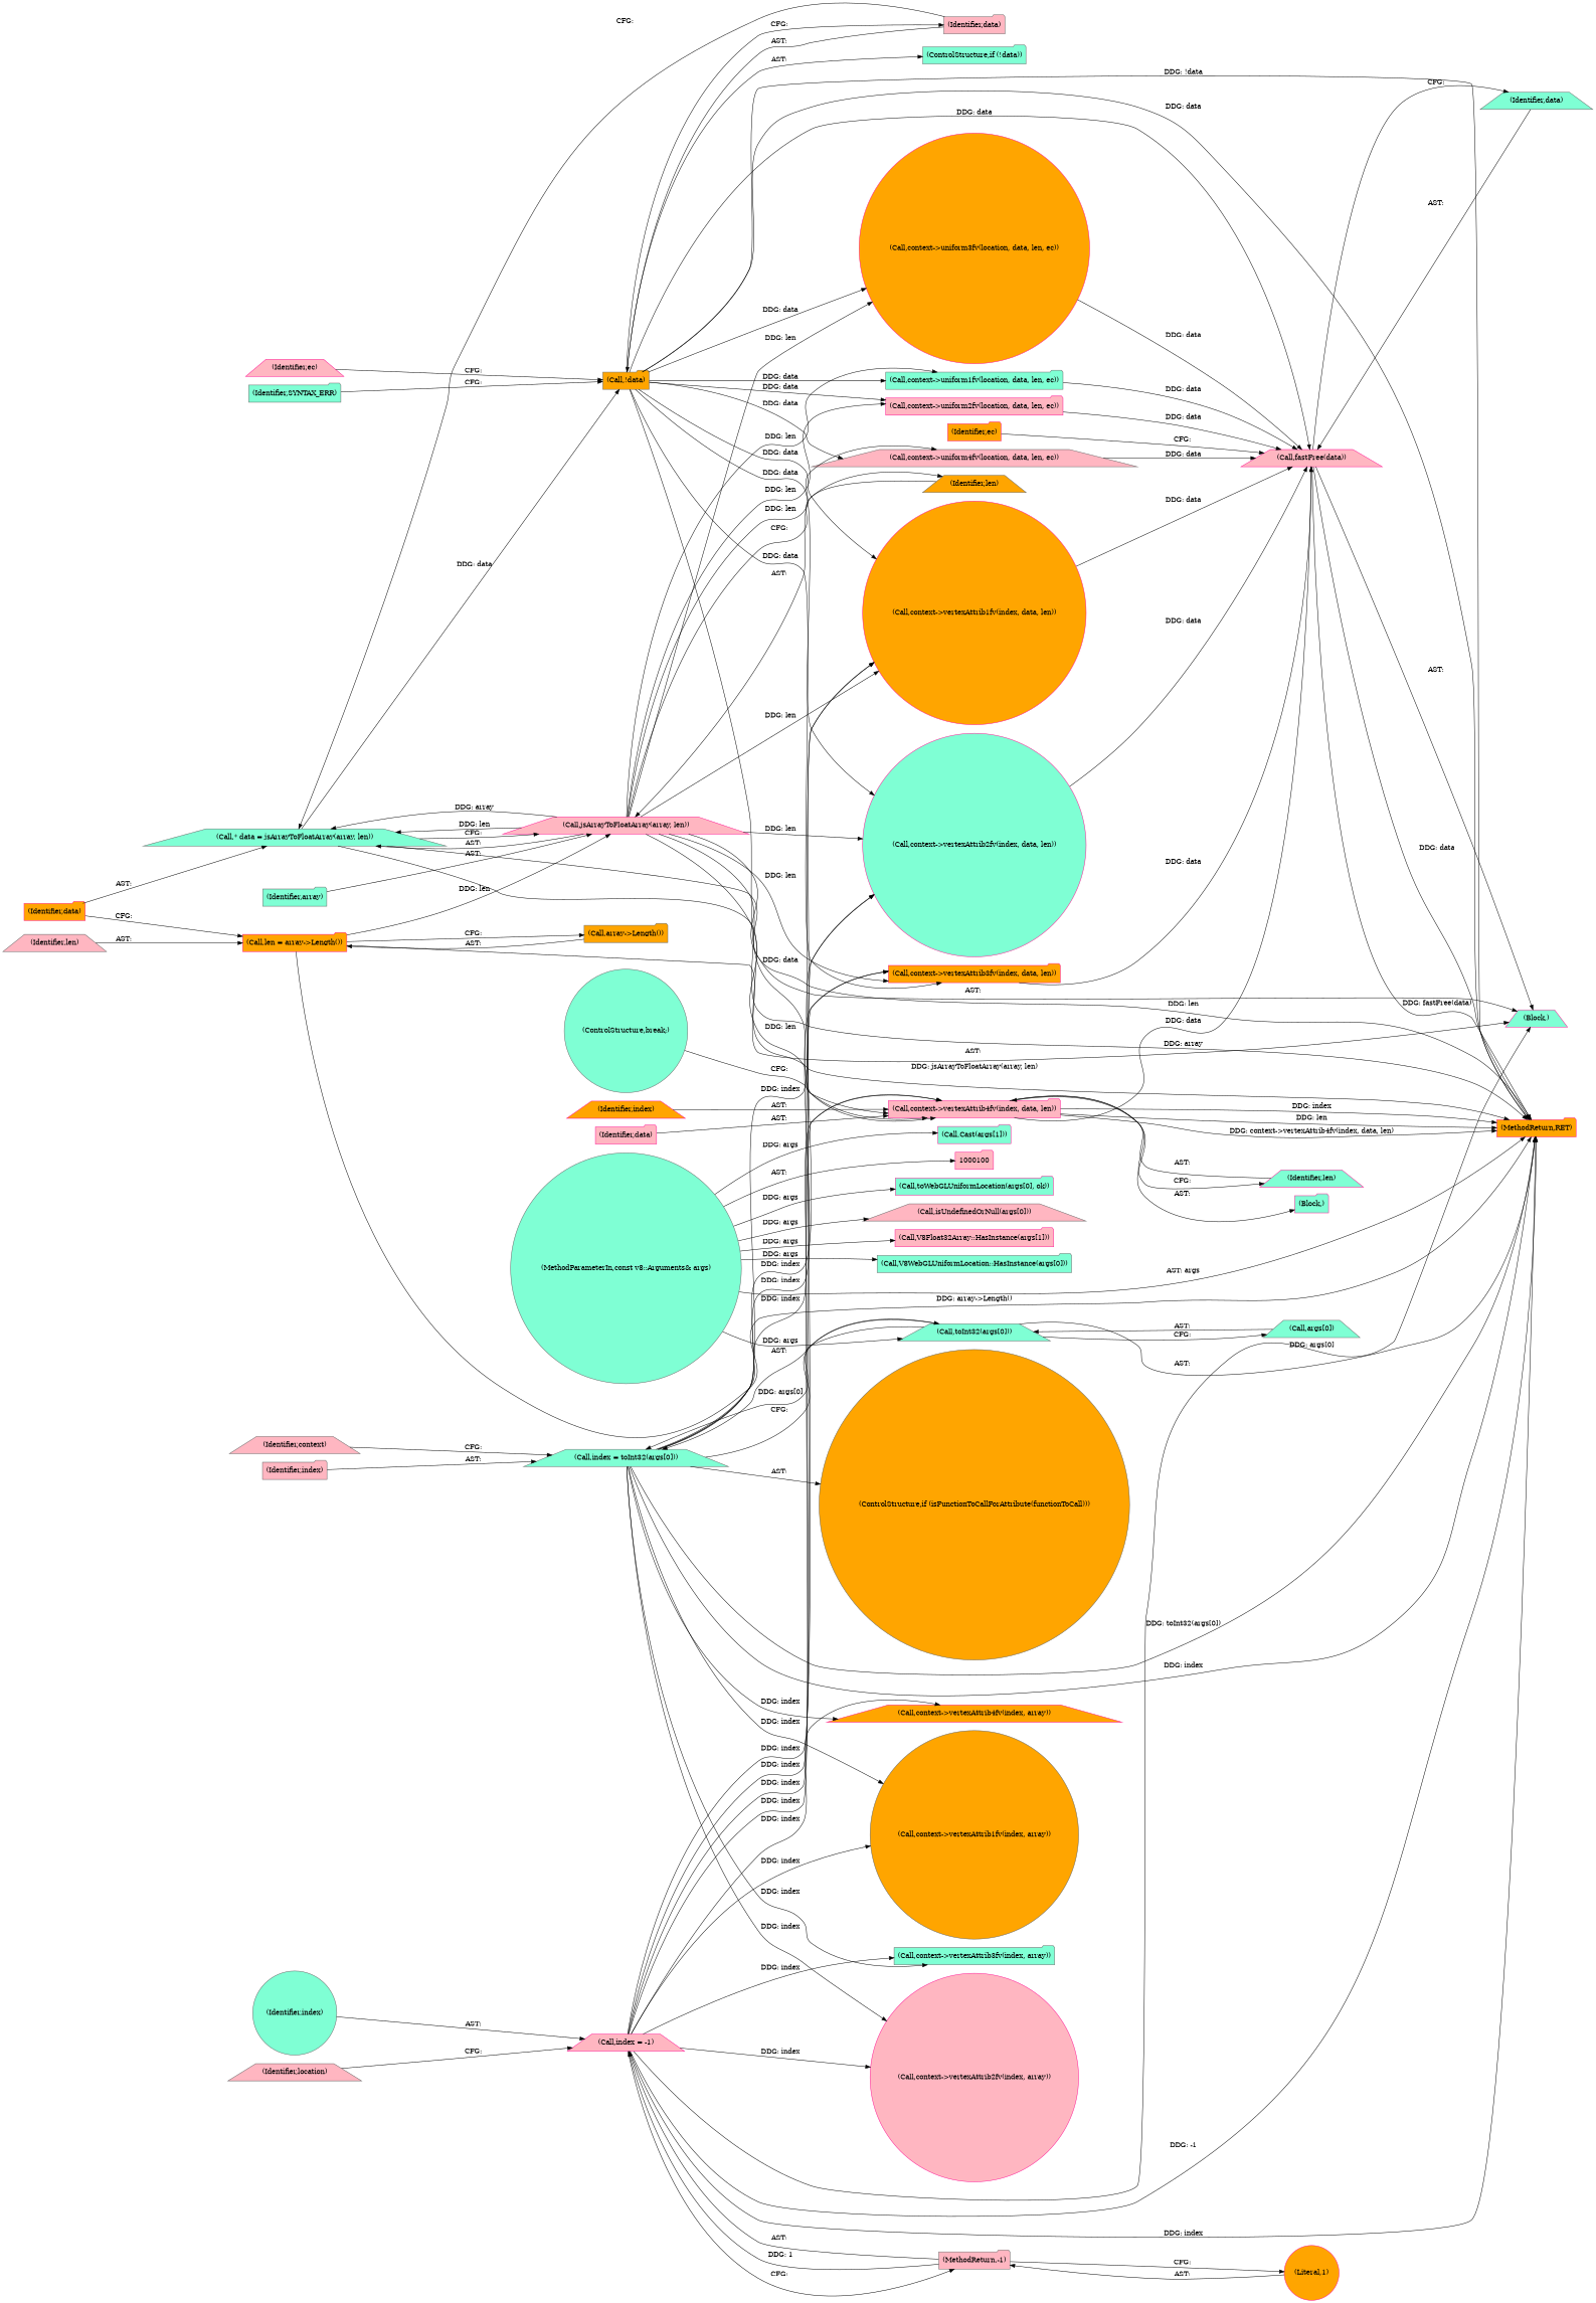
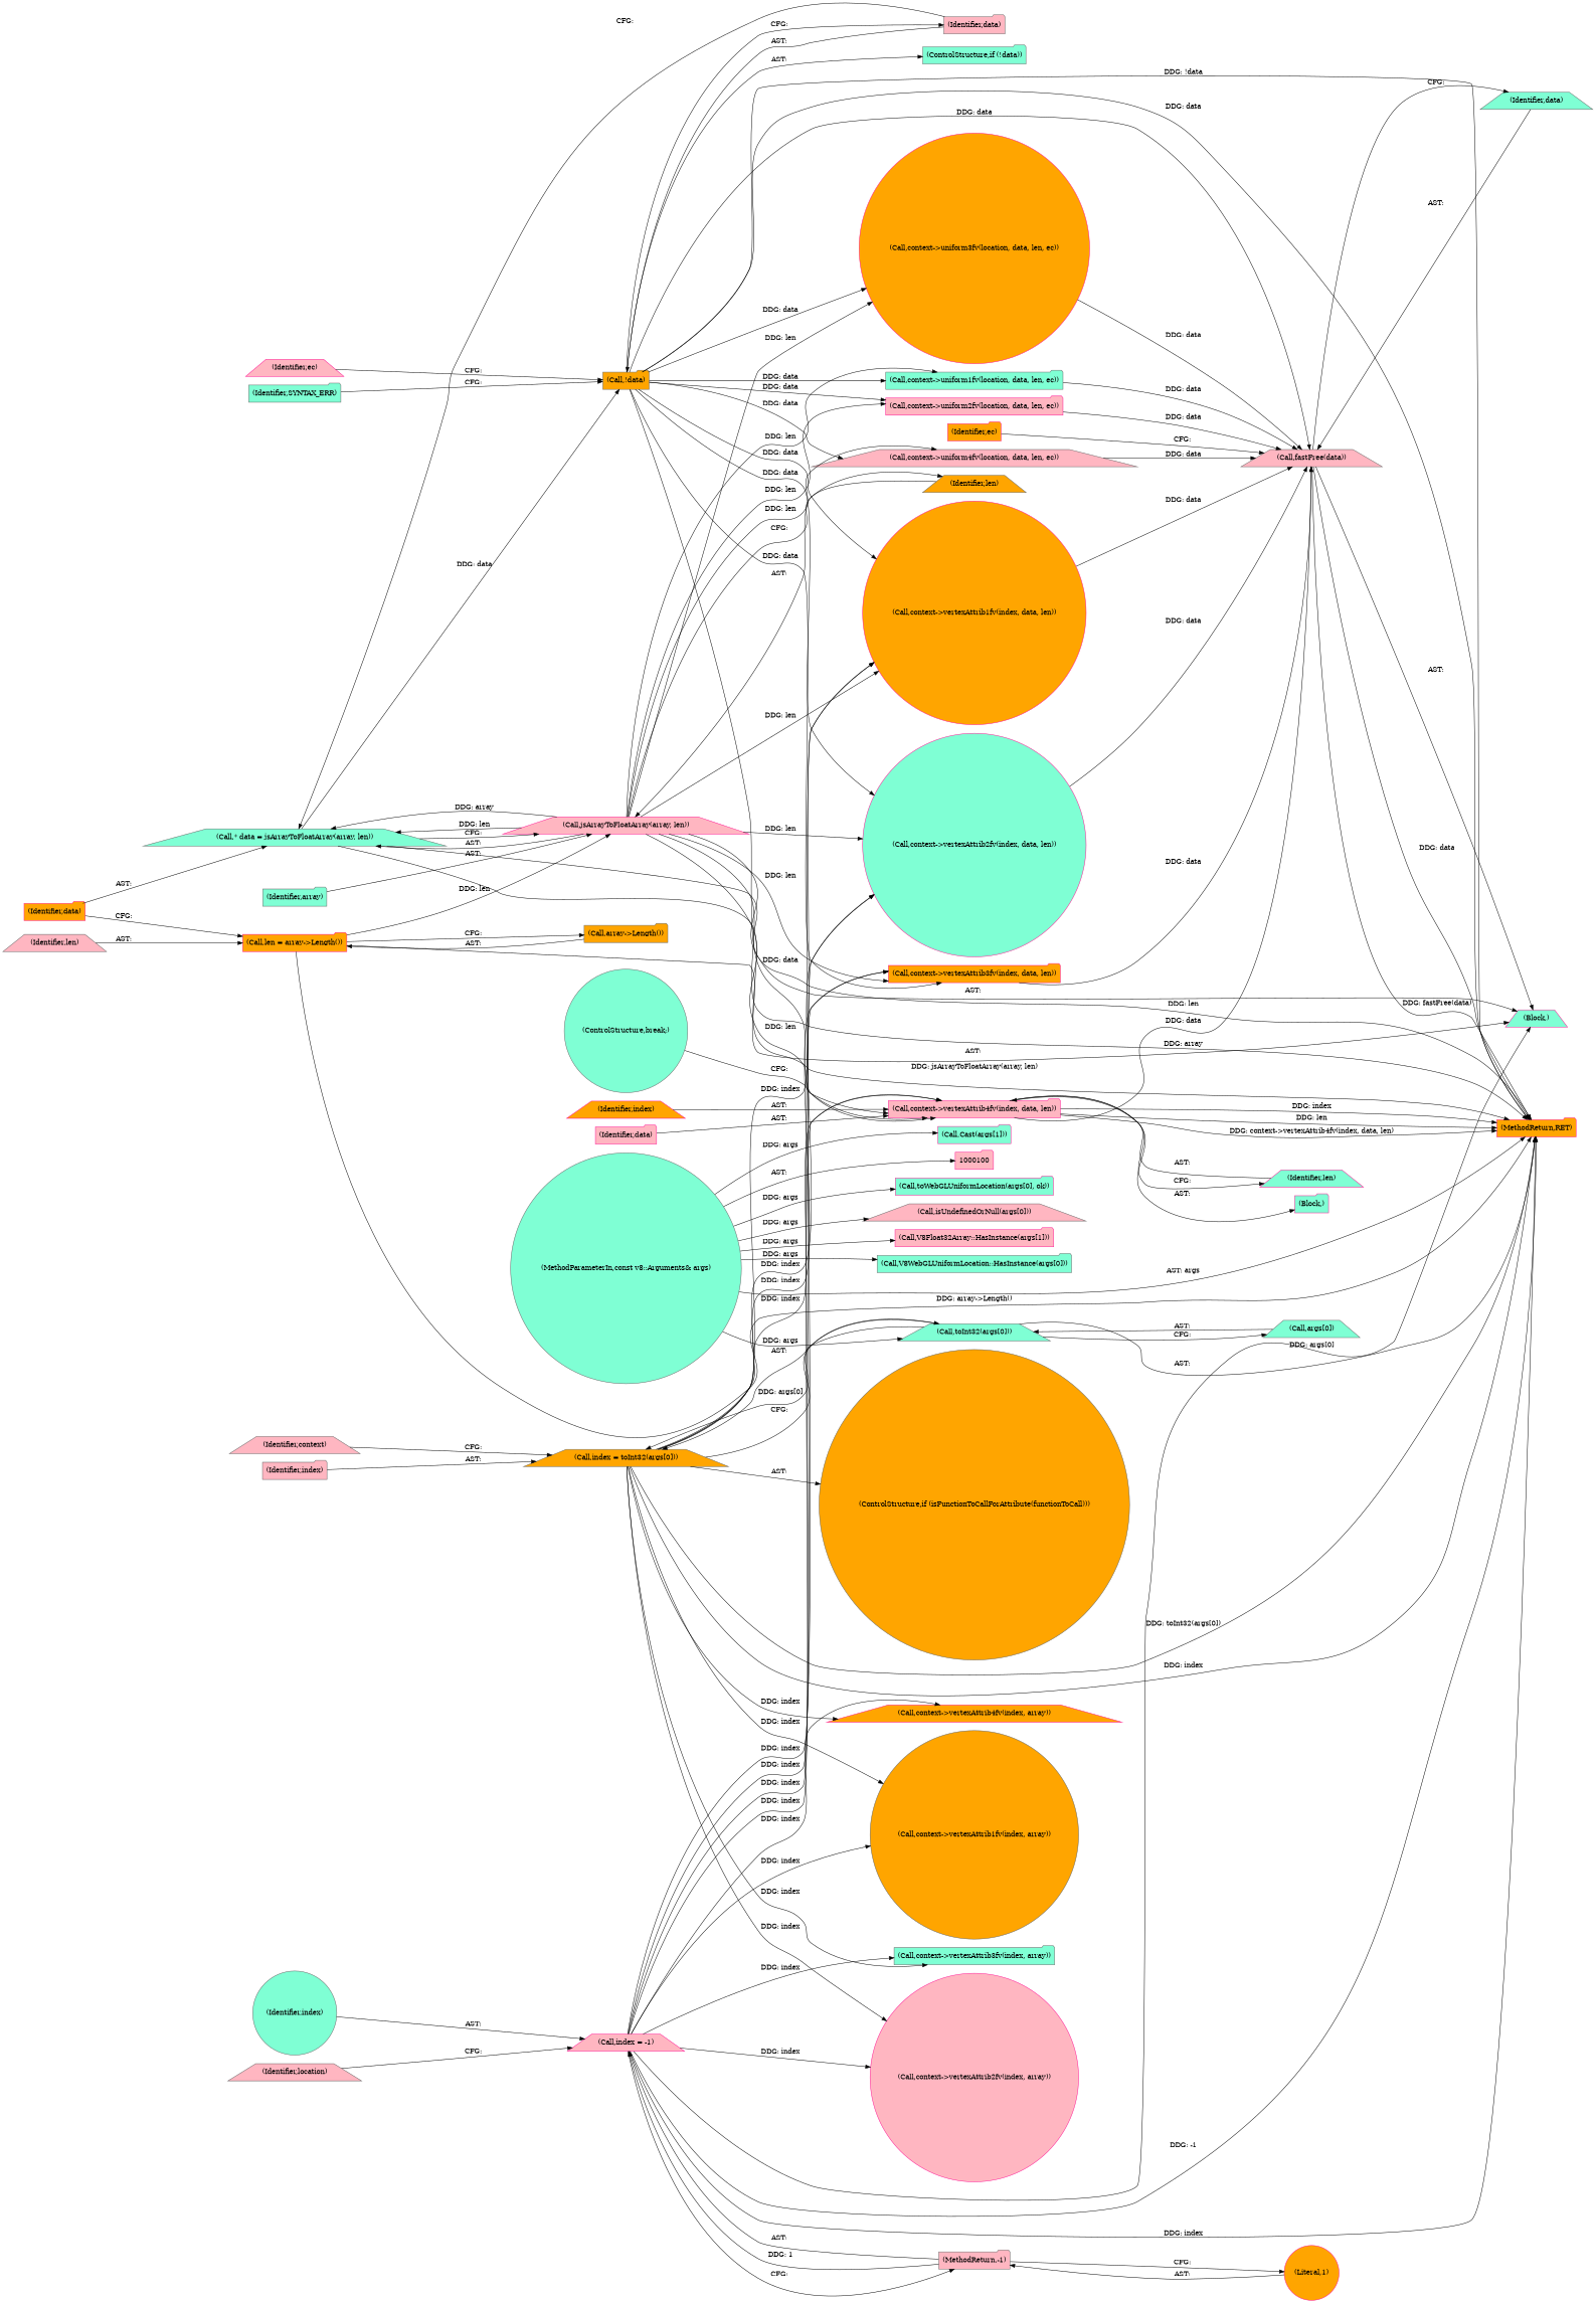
  digraph {
    rankdir=LR
    node [color=gray40 fillcolor=aquamarine shape=folder style=filled]
    n1 [color=deeppink fillcolor=lightpink label="(Call,context->vertexAttrib4fv(index, data, len))"]
-   n2 [color=deeppink fillcolor=lightpink label="(Call,fastFree(data))" shape=trapezium]
+   n2 [fillcolor=lightpink label="(Call,fastFree(data))" shape=trapezium]
    n3 [color=deeppink label="(Block,)"]
    n4 [color=deeppink label="(Identifier,len)" shape=trapezium]
    n5 [color=deeppink fillcolor=orange label="(MethodReturn,RET)"]
    n6 [color=deeppink label="(Block,)" shape=trapezium]
    n7 [label="(Identifier,data)" shape=trapezium]
    n8 [color=deeppink fillcolor=lightpink label="(Call,index = -1)" shape=trapezium]
    n9 [fillcolor=lightpink label="(MethodReturn,-1)"]
    n10 [color=deeppink fillcolor=orange label="(Call,context->vertexAttrib3fv(index, data, len))"]
    n11 [color=deeppink label="(Call,context->vertexAttrib2fv(index, data, len))" shape=circle]
    n12 [color=deeppink fillcolor=lightpink label="(Call,context->vertexAttrib2fv(index, array))" shape=circle]
    n13 [color=deeppink fillcolor=orange label="(Call,context->vertexAttrib1fv(index, data, len))" shape=circle]
    n14 [color=deeppink fillcolor=orange label="(Call,context->vertexAttrib4fv(index, array))" shape=trapezium]
    n15 [fillcolor=orange label="(Call,context->vertexAttrib1fv(index, array))" shape=circle]
    n16 [label="(Call,context->vertexAttrib3fv(index, array))"]
    n17 [color=deeppink fillcolor=orange label="(Literal,1)" shape=circle]
-   n18 [label="(Call,index = toInt32(args[0]))" shape=trapezium]
+   n18 [fillcolor=orange label="(Call,index = toInt32(args[0]))" shape=trapezium]
    n19 [label="(Call,toInt32(args[0]))" shape=trapezium]
    n20 [fillcolor=orange label="(ControlStructure,if (isFunctionToCallForAttribute(functionToCall)))" shape=circle]
    n21 [label="(Call,args[0])" shape=trapezium]
    n22 [label="(MethodParameterIn,const v8::Arguments& args)" shape=circle]
    n23 [color=deeppink label="(Call,toWebGLUniformLocation(args[0], ok))"]
    n24 [fillcolor=lightpink label="(Call,isUndefinedOrNull(args[0]))" shape=trapezium]
    n25 [color=deeppink fillcolor=lightpink label="(Call,V8Float32Array::HasInstance(args[1]))"]
    n26 [label="(Call,V8WebGLUniformLocation::HasInstance(args[0]))"]
    n27 [color=deeppink label="(Call,Cast(args[1]))"]
    1000100 [color=deeppink fillcolor=lightpink]
    n29 [fillcolor=orange label="(Call,!data)"]
    n30 [fillcolor=lightpink label="(Identifier,data)"]
    n31 [label="(Call,context->uniform1fv(location, data, len, ec))"]
    n32 [label="(ControlStructure,if (!data))"]
    n33 [color=deeppink fillcolor=lightpink label="(Call,context->uniform2fv(location, data, len, ec))"]
    n34 [color=deeppink fillcolor=orange label="(Call,context->uniform3fv(location, data, len, ec))" shape=circle]
    n35 [fillcolor=lightpink label="(Call,context->uniform4fv(location, data, len, ec))" shape=trapezium]
    n36 [label="(Call,* data = jsArrayToFloatArray(array, len))" shape=trapezium]
    n37 [color=deeppink fillcolor=lightpink label="(Call,jsArrayToFloatArray(array, len))" shape=trapezium]
    n38 [fillcolor=orange label="(Identifier,len)" shape=trapezium]
    n39 [color=deeppink fillcolor=orange label="(Call,len = array->Length())"]
    n40 [fillcolor=orange label="(Call,array->Length())"]
    n41 [label="(Identifier,index)" shape=circle]
    n42 [color=deeppink fillcolor=orange label="(Identifier,index)" shape=trapezium]
    n43 [fillcolor=lightpink label="(Identifier,len)" shape=trapezium]
    n44 [fillcolor=lightpink label="(Identifier,context)" shape=trapezium]
    n45 [color=deeppink fillcolor=lightpink label="(Identifier,data)"]
    n46 [color=deeppink fillcolor=orange label="(Identifier,ec)"]
    n47 [fillcolor=lightpink label="(Identifier,location)" shape=trapezium]
    n48 [fillcolor=lightpink label="(Identifier,index)"]
    n49 [label="(Identifier,SYNTAX_ERR)"]
    n50 [label="(ControlStructure,break;)" shape=circle]
    n51 [label="(Identifier,array)"]
    n52 [color=deeppink fillcolor=lightpink label="(Identifier,ec)" shape=trapezium]
    n53 [color=deeppink fillcolor=orange label="(Identifier,data)"]
    n1 -> n2 [label="DDG: data"]
    n1 -> n3 [label="AST: "]
    n1 -> n4 [label="CFG: "]
    n1 -> n5 [label="DDG: len"]
    n1 -> n5 [label="DDG: context->vertexAttrib4fv(index, data, len)"]
    n1 -> n5 [label="DDG: index"]
    n2 -> n5 [label="DDG: data"]
    n2 -> n5 [label="DDG: fastFree(data)"]
    n2 -> n6 [label="AST: "]
    n2 -> n7 [label="CFG: "]
    n4 -> n1 [label="AST: "]
    n7 -> n2 [label="AST: "]
    n8 -> n1 [label="DDG: index"]
    n8 -> n5 [label="DDG: index"]
    n8 -> n5 [label="DDG: -1"]
    n8 -> n6 [label="AST: "]
    n8 -> n9 [label="CFG: "]
    n8 -> n10 [label="DDG: index"]
    n8 -> n11 [label="DDG: index"]
    n8 -> n12 [label="DDG: index"]
    n8 -> n13 [label="DDG: index"]
    n8 -> n14 [label="DDG: index"]
    n8 -> n15 [label="DDG: index"]
    n8 -> n16 [label="DDG: index"]
    n9 -> n8 [label="AST: "]
    n9 -> n8 [label="DDG: 1"]
    n9 -> n17 [label="CFG: "]
    n10 -> n2 [label="DDG: data"]
    n11 -> n2 [label="DDG: data"]
    n13 -> n2 [label="DDG: data"]
    n17 -> n9 [label="AST: "]
    n18 -> n1 [label="DDG: index"]
    n18 -> n5 [label="DDG: toInt32(args[0])"]
    n18 -> n5 [label="DDG: index"]
    n18 -> n10 [label="DDG: index"]
    n18 -> n11 [label="DDG: index"]
    n18 -> n12 [label="DDG: index"]
    n18 -> n13 [label="DDG: index"]
    n18 -> n14 [label="DDG: index"]
    n18 -> n15 [label="DDG: index"]
    n18 -> n16 [label="DDG: index"]
    n18 -> n19 [label="CFG: "]
    n18 -> n20 [label="AST: "]
    n19 -> n5 [label="DDG: args[0]"]
    n19 -> n18 [label="AST: "]
    n19 -> n18 [label="DDG: args[0]"]
    n19 -> n21 [label="CFG: "]
    n21 -> n19 [label="AST: "]
    n22 -> n5 [label="AST: args"]
    n22 -> n19 [label="DDG: args"]
    n22 -> n23 [label="DDG: args"]
    n22 -> n24 [label="DDG: args"]
    n22 -> n25 [label="DDG: args"]
    n22 -> n26 [label="DDG: args"]
    n22 -> n27 [label="DDG: args"]
    n22 -> 1000100 [label="AST: "]
    n29 -> n1 [label="DDG: data"]
    n29 -> n2 [label="DDG: data"]
    n29 -> n5 [label="DDG: !data"]
    n29 -> n5 [label="DDG: data"]
    n29 -> n10 [label="DDG: data"]
    n29 -> n11 [label="DDG: data"]
    n29 -> n13 [label="DDG: data"]
    n29 -> n30 [label="CFG: "]
    n29 -> n31 [label="DDG: data"]
    n29 -> n32 [label="AST: "]
    n29 -> n33 [label="DDG: data"]
    n29 -> n34 [label="DDG: data"]
    n29 -> n35 [label="DDG: data"]
    n30 -> n29 [label="AST: "]
    n30 -> n36 [label="CFG: "]
    n31 -> n2 [label="DDG: data"]
    n33 -> n2 [label="DDG: data"]
    n34 -> n2 [label="DDG: data"]
    n35 -> n2 [label="DDG: data"]
    n36 -> n5 [label="DDG: jsArrayToFloatArray(array, len)"]
    n36 -> n6 [label="AST: "]
    n36 -> n29 [label="DDG: data"]
    n36 -> n37 [label="CFG: "]
    n37 -> n1 [label="DDG: len"]
    n37 -> n5 [label="DDG: len"]
    n37 -> n5 [label="DDG: array"]
    n37 -> n10 [label="DDG: len"]
    n37 -> n11 [label="DDG: len"]
    n37 -> n13 [label="DDG: len"]
    n37 -> n31 [label="DDG: len"]
    n37 -> n33 [label="DDG: len"]
    n37 -> n34 [label="DDG: len"]
    n37 -> n35 [label="DDG: len"]
    n37 -> n36 [label="AST: "]
    n37 -> n36 [label="DDG: array"]
    n37 -> n36 [label="DDG: len"]
    n37 -> n38 [label="CFG: "]
    n38 -> n37 [label="AST: "]
    n39 -> n5 [label="DDG: array->Length()"]
    n39 -> n6 [label="AST: "]
    n39 -> n37 [label="DDG: len"]
    n39 -> n40 [label="CFG: "]
    n40 -> n39 [label="AST: "]
    n41 -> n8 [label="AST: "]
    n42 -> n1 [label="AST: "]
    n43 -> n39 [label="AST: "]
    n44 -> n18 [label="CFG: "]
    n45 -> n1 [label="AST: "]
    n46 -> n2 [label="CFG: "]
    n47 -> n8 [label="CFG: "]
    n48 -> n18 [label="AST: "]
    n49 -> n29 [label="CFG: "]
    n50 -> n1 [label="CFG: "]
    n51 -> n37 [label="AST: "]
    n52 -> n29 [label="CFG: "]
    n53 -> n36 [label="AST: "]
    n53 -> n39 [label="CFG: "]
  }
